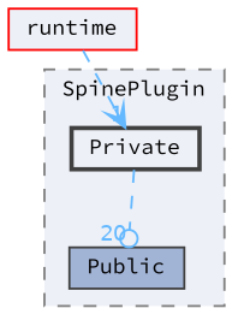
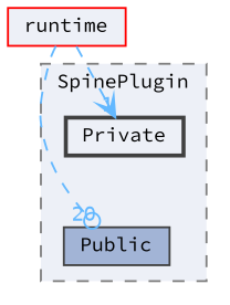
  digraph {
    compound=true
    fontname="Source Code Pro"
    node [color=grey25 fillcolor="#edf0f7" fontname="Source Code Pro" fontsize=10 shape=box style=filled]
    edge [color=steelblue1 fontcolor=steelblue1 fontname="Source Code Pro" fontsize=10 labeldistance=1.5 labelfontname=Helvetica labelfontsize=10 style=dashed]
    n1 [fillcolor="#a2b4d6" height=0.2 label=Public width=0.4]
    n2 [height=0.2 label=Private style="filled,bold" width=0.4]
    n3 [color=red height=0.2 label=runtime width=0.4]
    subgraph cluster_1 {
      bgcolor="#edf0f7"
      fontsize=10
      label=SpinePlugin
      pencolor=grey50
      style="filled,dashed"
      n1
      n2
    }
-   n2 -> n1 [arrowhead=odot headlabel=20]
+   n3 -> n1 [arrowhead=odot headlabel=20]
    n3 -> n2 [arrowhead=vee headlabel=1]
  }
